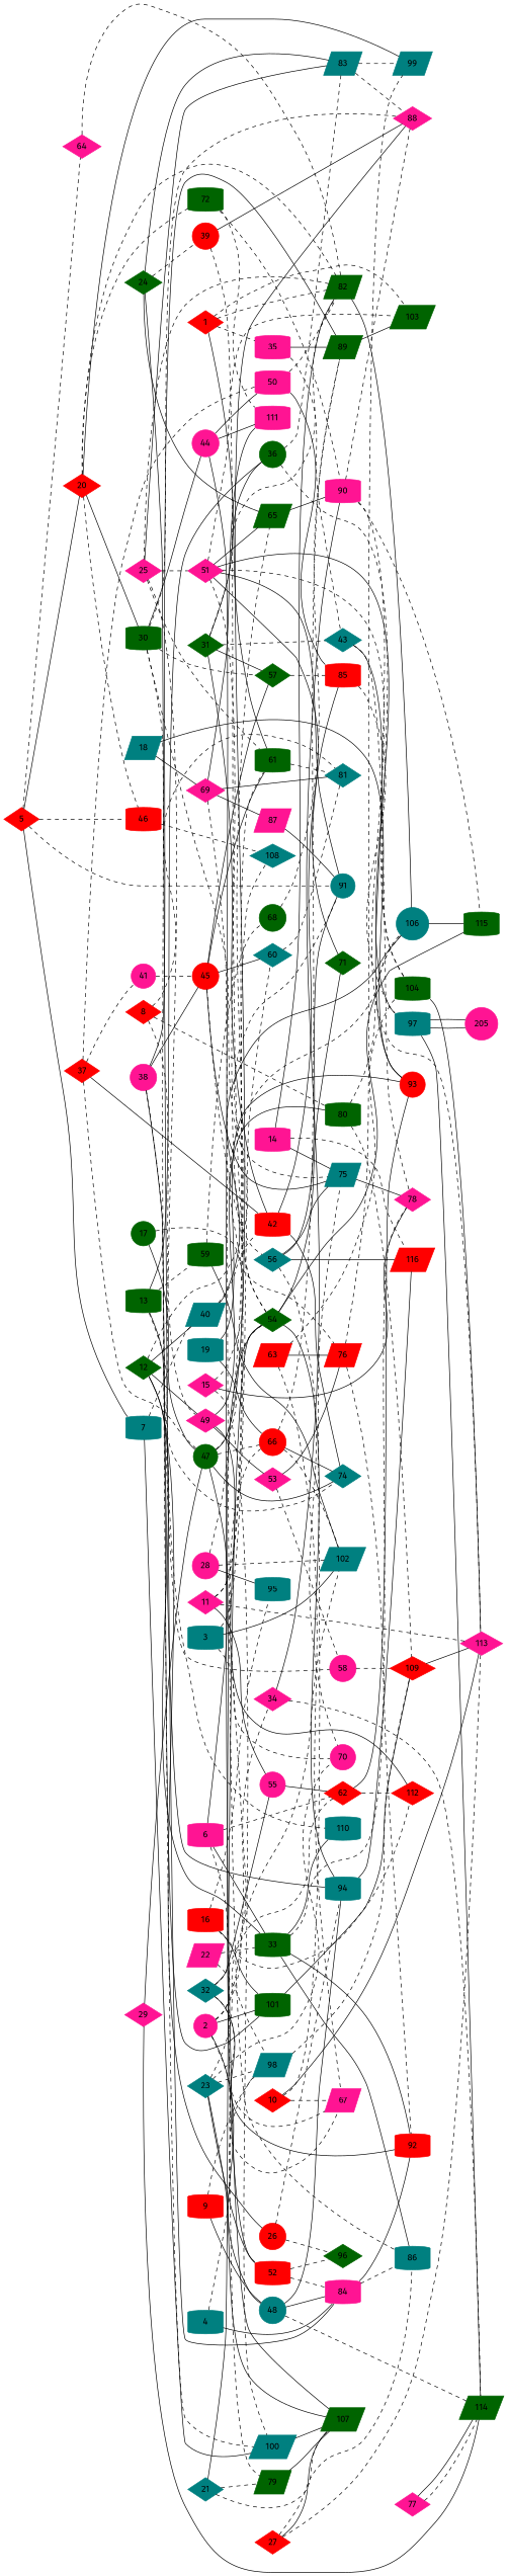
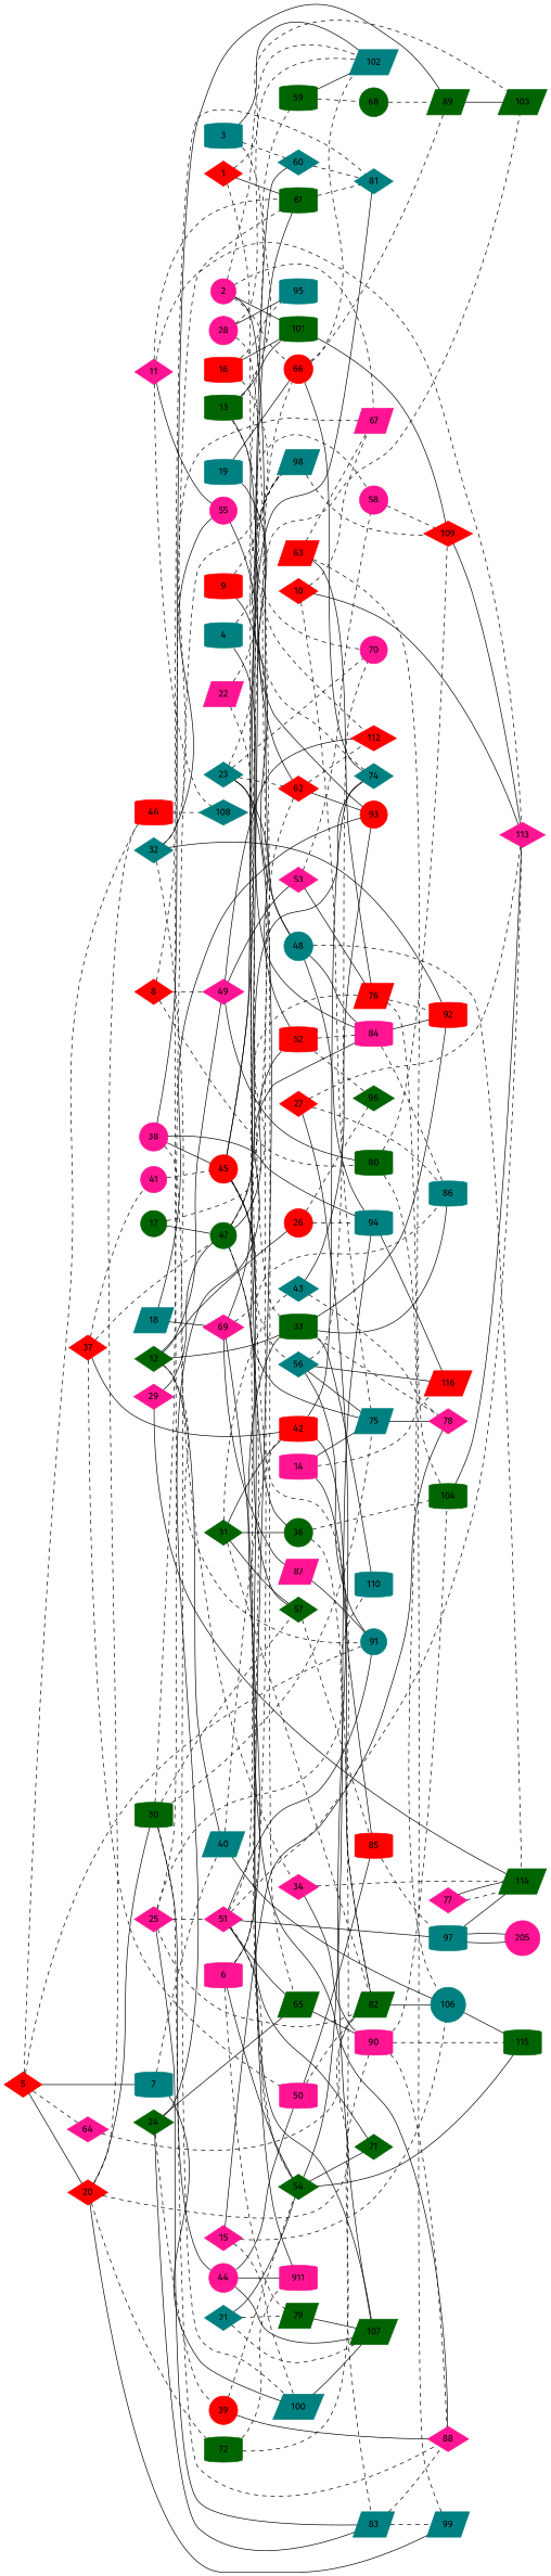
  graph {
    fontname="Fira Sans"
    rankdir=LR
    node [color=deeppink fontname="Fira Sans" shape=diamond style=filled]
    edge [fontname="Fira Sans" style=dashed]
    1 [color=red]
-   35 [shape=cylinder]
    61 [color=darkgreen shape=cylinder]
    82 [color=darkgreen shape=parallelogram]
    103 [color=darkgreen shape=parallelogram]
    43 [color=teal]
    89 [color=darkgreen shape=parallelogram]
    81 [color=teal]
    106 [color=teal shape=circle]
    2 [shape=circle]
    48 [color=teal shape=circle]
    66 [color=red shape=circle]
    67 [shape=parallelogram]
    101 [color=darkgreen shape=cylinder]
    102 [color=teal shape=parallelogram]
    84 [shape=cylinder]
    94 [color=teal shape=cylinder]
    114 [color=darkgreen shape=parallelogram]
    74 [color=teal]
    109 [color=red]
    3 [color=teal shape=cylinder]
    60 [color=teal]
    70 [shape=circle]
    4 [color=teal shape=cylinder]
    98 [color=teal shape=parallelogram]
    86 [color=teal shape=cylinder]
    92 [color=red shape=cylinder]
    5 [color=red]
    7 [color=teal shape=cylinder]
    20 [color=red]
    46 [color=red shape=cylinder]
    64
    91 [color=teal shape=circle]
    40 [color=teal shape=parallelogram]
    100 [color=teal shape=parallelogram]
    30 [color=darkgreen shape=cylinder]
    72 [color=darkgreen shape=cylinder]
    99 [color=teal shape=parallelogram]
    108 [color=teal]
    6 [shape=cylinder]
    33 [color=darkgreen shape=cylinder]
    54 [color=darkgreen]
    62 [color=red]
    79 [color=darkgreen shape=parallelogram]
    78
    110 [color=teal shape=cylinder]
    71 [color=darkgreen]
    115 [color=darkgreen shape=cylinder]
    112 [color=red]
    93 [color=red shape=circle]
    107 [color=darkgreen shape=parallelogram]
    42 [color=red shape=cylinder]
    8 [color=red]
    49
    80 [color=darkgreen shape=cylinder]
    53
    9 [color=red shape=cylinder]
    10 [color=red]
    75 [color=teal shape=parallelogram]
    113
    11
    55 [shape=circle]
    12 [color=darkgreen]
    26 [color=red shape=circle]
    96 [color=darkgreen]
    13 [color=darkgreen shape=cylinder]
    36 [color=darkgreen shape=circle]
    59 [color=darkgreen shape=cylinder]
    83 [color=teal shape=parallelogram]
    104 [color=darkgreen shape=cylinder]
    68 [color=darkgreen shape=circle]
    14 [shape=cylinder]
    116 [color=red shape=parallelogram]
    15
    16 [color=red shape=cylinder]
    95 [color=teal shape=cylinder]
    17 [color=darkgreen shape=circle]
    47 [color=darkgreen shape=circle]
    76 [color=red shape=parallelogram]
    52 [color=red shape=cylinder]
    88
    18 [color=teal shape=parallelogram]
    69
-   111 [shape=cylinder]
+   111 [shape=cylinder label=911]
    87 [shape=parallelogram]
    19 [color=teal shape=cylinder]
    44 [shape=circle]
    57 [color=darkgreen]
    58 [shape=circle]
    90 [shape=cylinder]
    21 [color=teal]
    22 [shape=parallelogram]
    23 [color=teal]
    24 [color=darkgreen]
    39 [color=red shape=circle]
    65 [color=darkgreen shape=parallelogram]
    25
    51
    97 [color=teal shape=cylinder]
    27 [color=red]
    28 [shape=circle]
    29
    50 [shape=cylinder]
    85 [color=red shape=cylinder]
    31 [color=darkgreen]
    32 [color=teal]
    34
    37 [color=red]
    41 [shape=circle]
    45 [color=red shape=circle]
    38 [shape=circle]
    56 [color=teal]
    n113 [label=205 shape=circle]
    63 [color=red shape=parallelogram]
    77
-   1 -- 35
    1 -- 61 [style=solid]
    1 -- 82
    1 -- 103
-   35 -- 43
-   35 -- 89 [style=solid]
    61 -- 81
    82 -- 106 [style=solid]
    43 -- 78
    43 -- 93 [style=solid]
    89 -- 103 [style=solid]
    106 -- 115 [style=solid]
    2 -- 48 [style=solid]
    2 -- 66
    2 -- 67
    2 -- 101 [style=solid]
    2 -- 102
    48 -- 84 [style=solid]
    48 -- 94 [style=solid]
    48 -- 114
    66 -- 89
    66 -- 102
    66 -- 74 [style=solid]
    101 -- 109 [style=solid]
    84 -- 86
    84 -- 92 [style=solid]
    94 -- 116 [style=solid]
    109 -- 113 [style=solid]
    3 -- 102 [style=solid]
    3 -- 60
    3 -- 70
    60 -- 81
    4 -- 84 [style=solid]
    4 -- 98
    98 -- 109
    5 -- 7 [style=solid]
    5 -- 20 [style=solid]
    5 -- 46
    5 -- 64
    5 -- 91
    7 -- 40
    7 -- 100 [style=solid]
    20 -- 82
    20 -- 46
    20 -- 30 [style=solid]
    20 -- 72
    20 -- 99 [style=solid]
    46 -- 108
    64 -- 82
    40 -- 106 [style=solid]
    40 -- 42
    100 -- 107 [style=solid]
    30 -- 75
    30 -- 88
    30 -- 44 [style=solid]
    30 -- 57
    30 -- 58
    72 -- 111
    72 -- 90
    6 -- 33 [style=solid]
    6 -- 54 [style=solid]
    6 -- 62
    6 -- 79
    33 -- 86 [style=solid]
    33 -- 92 [style=solid]
    33 -- 78
    33 -- 110 [style=solid]
    54 -- 94 [style=solid]
    54 -- 71 [style=solid]
    54 -- 115 [style=solid]
    62 -- 112
    62 -- 93 [style=solid]
    79 -- 107 [style=solid]
    42 -- 74 [style=solid]
    42 -- 85 [style=solid]
    8 -- 81
    8 -- 49
    8 -- 80
    49 -- 112 [style=solid]
    49 -- 80 [style=solid]
    49 -- 53 [style=solid]
    80 -- 106
    80 -- 109
    53 -- 76 [style=solid]
    53 -- 58
    9 -- 48 [style=solid]
    9 -- 98
    10 -- 67
    10 -- 75
    10 -- 113 [style=solid]
    75 -- 78 [style=solid]
    11 -- 61
    11 -- 108
    11 -- 113
    11 -- 55 [style=solid]
    55 -- 62 [style=solid]
    12 -- 91
    12 -- 40 [style=solid]
    12 -- 33 [style=solid]
    12 -- 49 [style=solid]
    12 -- 26 [style=solid]
    26 -- 94
    26 -- 96
    13 -- 101 [style=solid]
    13 -- 74
    13 -- 36 [style=solid]
    13 -- 59
    36 -- 83
    36 -- 104
    59 -- 102 [style=solid]
    59 -- 68
    83 -- 99
    83 -- 88
    104 -- 113 [style=solid]
    68 -- 89
    14 -- 82 [style=solid]
    14 -- 75 [style=solid]
    14 -- 116
    15 -- 106
    15 -- 100
    15 -- 78 [style=solid]
    16 -- 101 [style=solid]
    16 -- 112
    16 -- 95
    17 -- 47 [style=solid]
    17 -- 76
    47 -- 66
    47 -- 74 [style=solid]
    47 -- 54
    47 -- 52 [style=solid]
    47 -- 88 [style=solid]
    76 -- 92
    76 -- 99
    52 -- 84
    52 -- 96
    18 -- 93 [style=solid]
    18 -- 69 [style=solid]
    69 -- 81 [style=solid]
    69 -- 86
    69 -- 111 [style=solid]
    69 -- 87 [style=solid]
    87 -- 91 [style=solid]
    19 -- 66 [style=solid]
    19 -- 93 [style=solid]
    44 -- 107 [style=solid]
    44 -- 111 [style=solid]
    44 -- 50 [style=solid]
    57 -- 85
    58 -- 109
    90 -- 115
    90 -- 104
    90 -- 88
    21 -- 54 [style=solid]
    21 -- 79
    21 -- 107
    22 -- 98
    22 -- 33
    23 -- 70
    23 -- 98
    23 -- 62
    23 -- 107 [style=solid]
    23 -- 52 [style=solid]
    24 -- 84 [style=solid]
    24 -- 83 [style=solid]
    24 -- 39
    24 -- 65 [style=solid]
    39 -- 54
    39 -- 88 [style=solid]
    65 -- 90 [style=solid]
    25 -- 61
    25 -- 82
    25 -- 110
    25 -- 83 [style=solid]
    25 -- 51
    51 -- 103
    51 -- 91 [style=solid]
    51 -- 54
    51 -- 71 [style=solid]
    51 -- 113
    51 -- 65 [style=solid]
    51 -- 97 [style=solid]
    97 -- 114 [style=solid]
    97 -- n113 [style=solid]
    97 -- n113 [style=solid]
    27 -- 86
    27 -- 107 [style=solid]
    27 -- 113
    28 -- 102
    28 -- 95 [style=solid]
    28 -- 65
    29 -- 114 [style=solid]
    29 -- 47 [style=solid]
    50 -- 82
    50 -- 85 [style=solid]
    85 -- 97
    31 -- 82
    31 -- 43
    31 -- 42 [style=solid]
    31 -- 36 [style=solid]
    31 -- 57 [style=solid]
    32 -- 67
    32 -- 92 [style=solid]
    32 -- 55 [style=solid]
    32 -- 34
    34 -- 114
    34 -- 90 [style=solid]
    37 -- 42 [style=solid]
    37 -- 47
    37 -- 50
    37 -- 41
    41 -- 45
    45 -- 61 [style=solid]
    45 -- 60 [style=solid]
    45 -- 75 [style=solid]
    45 -- 57 [style=solid]
    45 -- 56
    38 -- 89 [style=solid]
    38 -- 94 [style=solid]
    38 -- 100
    38 -- 45 [style=solid]
    56 -- 70
    56 -- 91 [style=solid]
    56 -- 75 [style=solid]
    56 -- 116 [style=solid]
    63 -- 67
    63 -- 104
    63 -- 76 [style=solid]
    77 -- 114
    77 -- 114 [style=solid]
  }
